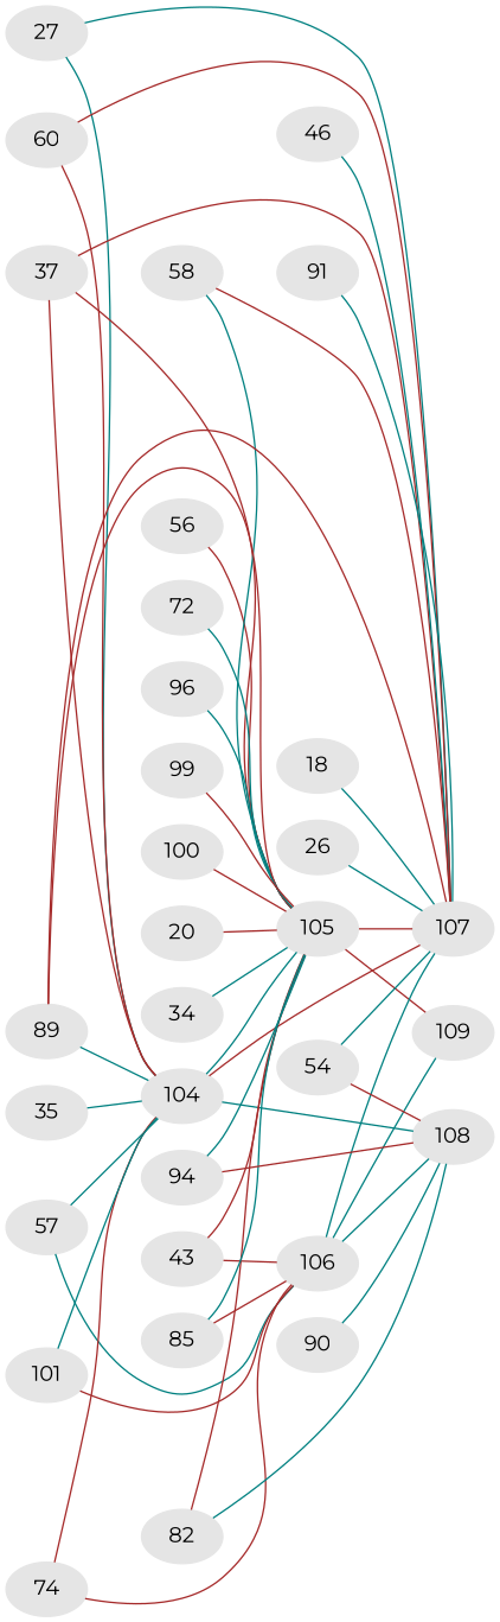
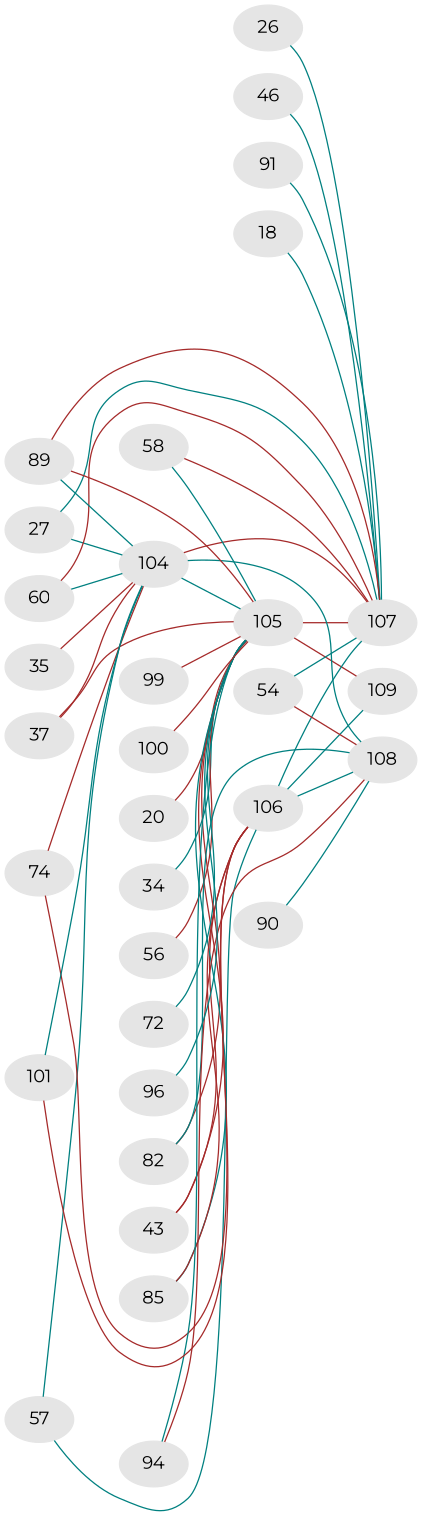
  graph {
    fontname=Montserrat
    rankdir=LR
    node [color=gray90 fontname=Montserrat style=filled]
    edge [color=brown fontname=Montserrat]
    107 [super="+95+98"]
    18
    105 [super="+77+64+67+78"]
    109
    20
    26
    104 [super="+71+75+7+97+68+93"]
    108 [super="+81+61+102+38+80"]
    27
    34
    35
    37 [super="+31"]
    43
    106 [super="+29+83+88+69+92+103"]
    46
    54 [super="+45"]
    56
    57
    58 [super="+53"]
    60
    72 [super="+52"]
    74
    82 [super="+39"]
    85
    89 [super="+87+59+65"]
    90
    91
    94 [super="+49"]
    96 [super="+24"]
    99
    100
    101
    18 -- 107 [color=teal weight=2]
    105 -- 107 [weight=16]
    105 -- 109
    20 -- 105 [weight=2]
    26 -- 107 [color=teal]
    104 -- 107 [weight=6]
    104 -- 105 [color=teal weight=16]
    104 -- 108 [color=teal weight=9]
    27 -- 107 [color=teal]
    27 -- 104 [color=teal]
    34 -- 105 [color=teal weight=2]
-   35 -- 104 [color=teal]
-   37 -- 107 [weight=2]
+   35 -- 104
    37 -- 105
    37 -- 104
    43 -- 105
    43 -- 106
    106 -- 107 [color=teal weight=14]
    106 -- 109 [color=teal]
    106 -- 108 [color=teal weight=4]
    46 -- 107 [color=teal]
    54 -- 107 [color=teal weight=2]
    54 -- 108
    56 -- 105 [weight=2]
    57 -- 104 [color=teal]
    57 -- 106 [color=teal]
    58 -- 107 [weight=2]
    58 -- 105 [color=teal]
    60 -- 107
-   60 -- 104
+   60 -- 104 [color=teal]
    72 -- 105 [color=teal weight=3]
    74 -- 104
    74 -- 106
    82 -- 105 [weight=2]
    82 -- 108 [color=teal]
    85 -- 105 [color=teal]
    85 -- 106
    89 -- 107 [weight=2]
    89 -- 105 [weight=2]
    89 -- 104 [color=teal weight=5]
    90 -- 108 [color=teal weight=2]
    91 -- 107 [color=teal]
    94 -- 105 [color=teal weight=2]
    94 -- 108 [weight=2]
    96 -- 105 [color=teal weight=2]
    99 -- 105 [weight=2]
    100 -- 105 [weight=2]
    101 -- 104 [color=teal]
    101 -- 106
  }
